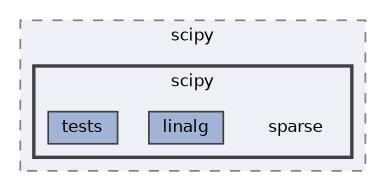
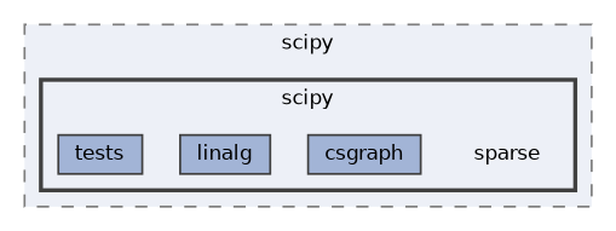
  digraph {
    compound=true
    node [fontname=Helvetica fontsize=10 shape=box color=grey25 fillcolor="#a2b4d6" style=filled]
    n1 [height=0.2 label=sparse shape=plaintext width=0.4 color="" fillcolor="" style=""]
+   n2 [height=0.2 label=csgraph width=0.4]
    n3 [height=0.2 label=linalg width=0.4]
    n4 [height=0.2 label=tests width=0.4]
    subgraph cluster_1 {
      bgcolor="#edf0f7"
      fontname=Helvetica
      fontsize=10
      label=scipy
      pencolor=grey50
      style="filled,dashed"
      subgraph cluster_2 {
        bgcolor="#edf0f7"
        fontname=Helvetica
        fontsize=10
        pencolor=grey25
        style="filled,bold"
        n1
+       n2
        n3
        n4
      }
    }
  }
